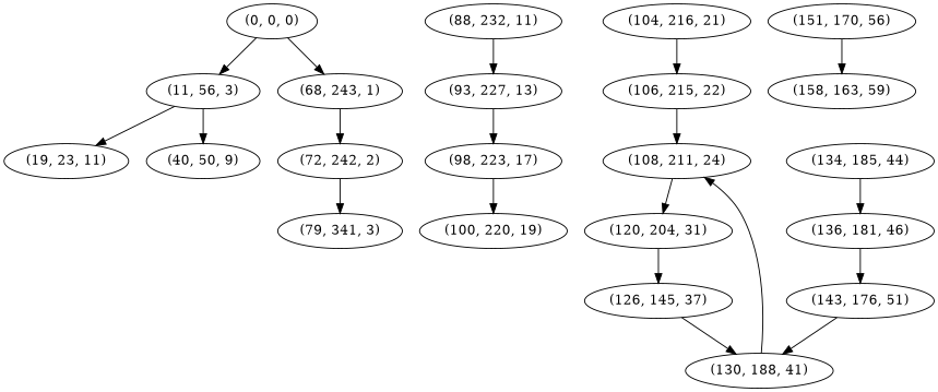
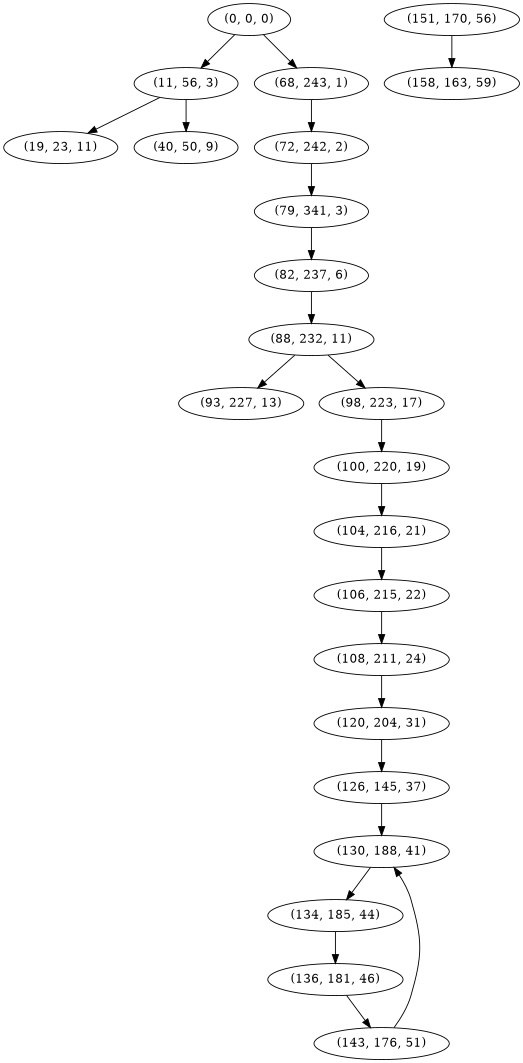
  digraph {
    "(0, 0, 0)"
    "(11, 56, 3)"
    "(68, 243, 1)"
    "(19, 23, 11)"
    "(40, 50, 9)"
    "(72, 242, 2)"
    n7 [label="(79, 341, 3)"]
+   "(82, 237, 6)"
    "(88, 232, 11)"
    "(93, 227, 13)"
    "(98, 223, 17)"
    "(100, 220, 19)"
    "(104, 216, 21)"
    "(106, 215, 22)"
    "(108, 211, 24)"
    "(120, 204, 31)"
    n17 [label="(126, 145, 37)"]
    "(130, 188, 41)"
    "(134, 185, 44)"
    "(136, 181, 46)"
    "(143, 176, 51)"
    "(151, 170, 56)"
    "(158, 163, 59)"
    "(0, 0, 0)" -> "(11, 56, 3)"
    "(0, 0, 0)" -> "(68, 243, 1)"
    "(11, 56, 3)" -> "(19, 23, 11)"
    "(11, 56, 3)" -> "(40, 50, 9)"
    "(68, 243, 1)" -> "(72, 242, 2)"
    "(72, 242, 2)" -> n7
+   n7 -> "(82, 237, 6)"
+   "(82, 237, 6)" -> "(88, 232, 11)"
    "(88, 232, 11)" -> "(93, 227, 13)"
-   "(93, 227, 13)" -> "(98, 223, 17)"
+   "(88, 232, 11)" -> "(98, 223, 17)"
    "(98, 223, 17)" -> "(100, 220, 19)"
+   "(100, 220, 19)" -> "(104, 216, 21)"
    "(104, 216, 21)" -> "(106, 215, 22)"
    "(106, 215, 22)" -> "(108, 211, 24)"
    "(108, 211, 24)" -> "(120, 204, 31)"
    "(120, 204, 31)" -> n17
    n17 -> "(130, 188, 41)"
-   "(130, 188, 41)" -> "(108, 211, 24)"
+   "(130, 188, 41)" -> "(134, 185, 44)"
    "(134, 185, 44)" -> "(136, 181, 46)"
    "(136, 181, 46)" -> "(143, 176, 51)"
    "(143, 176, 51)" -> "(130, 188, 41)"
    "(151, 170, 56)" -> "(158, 163, 59)"
  }
